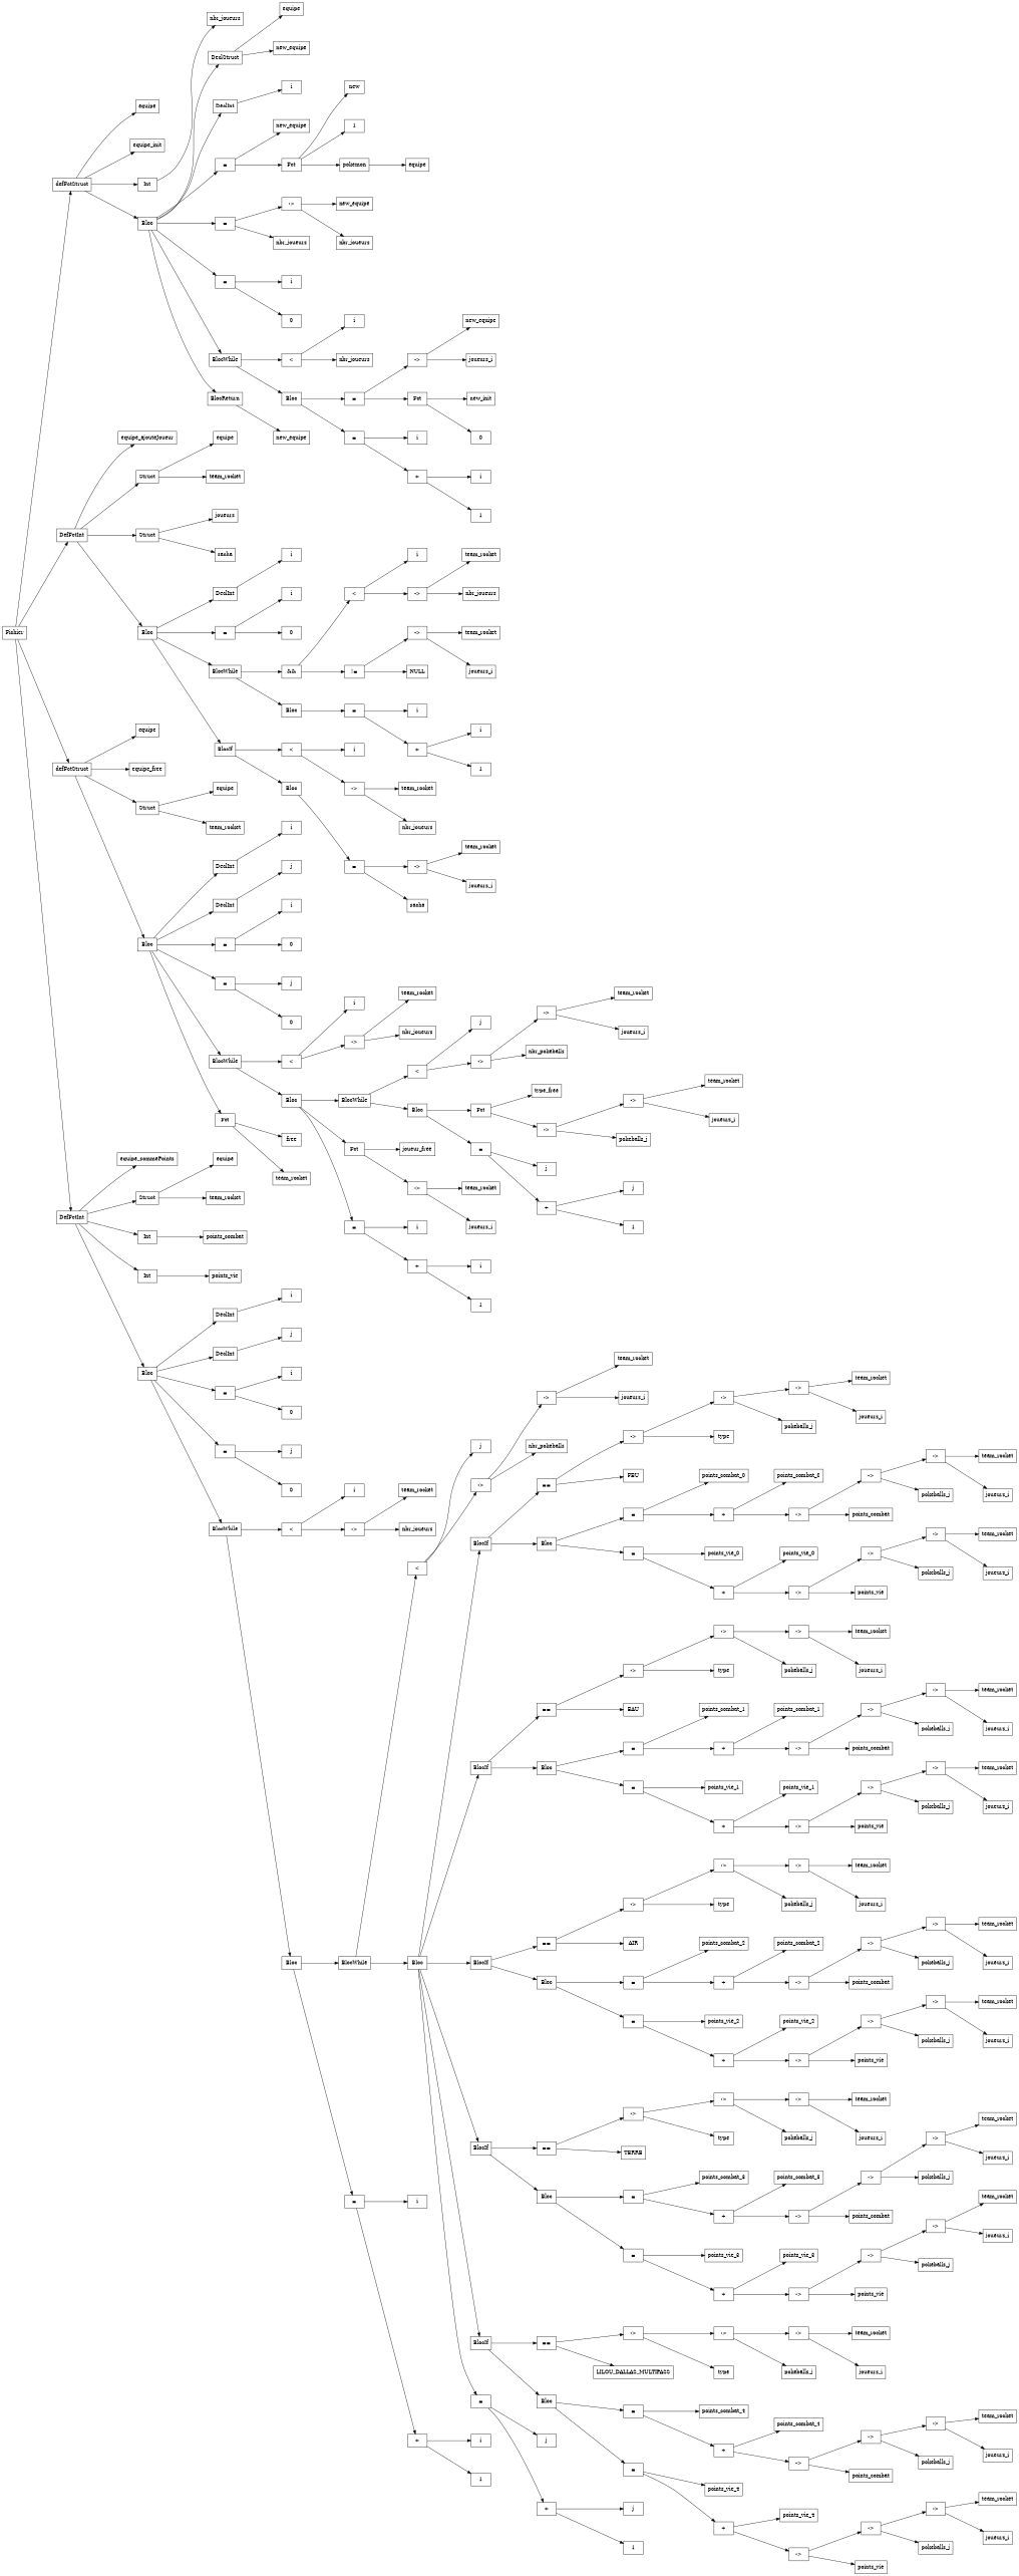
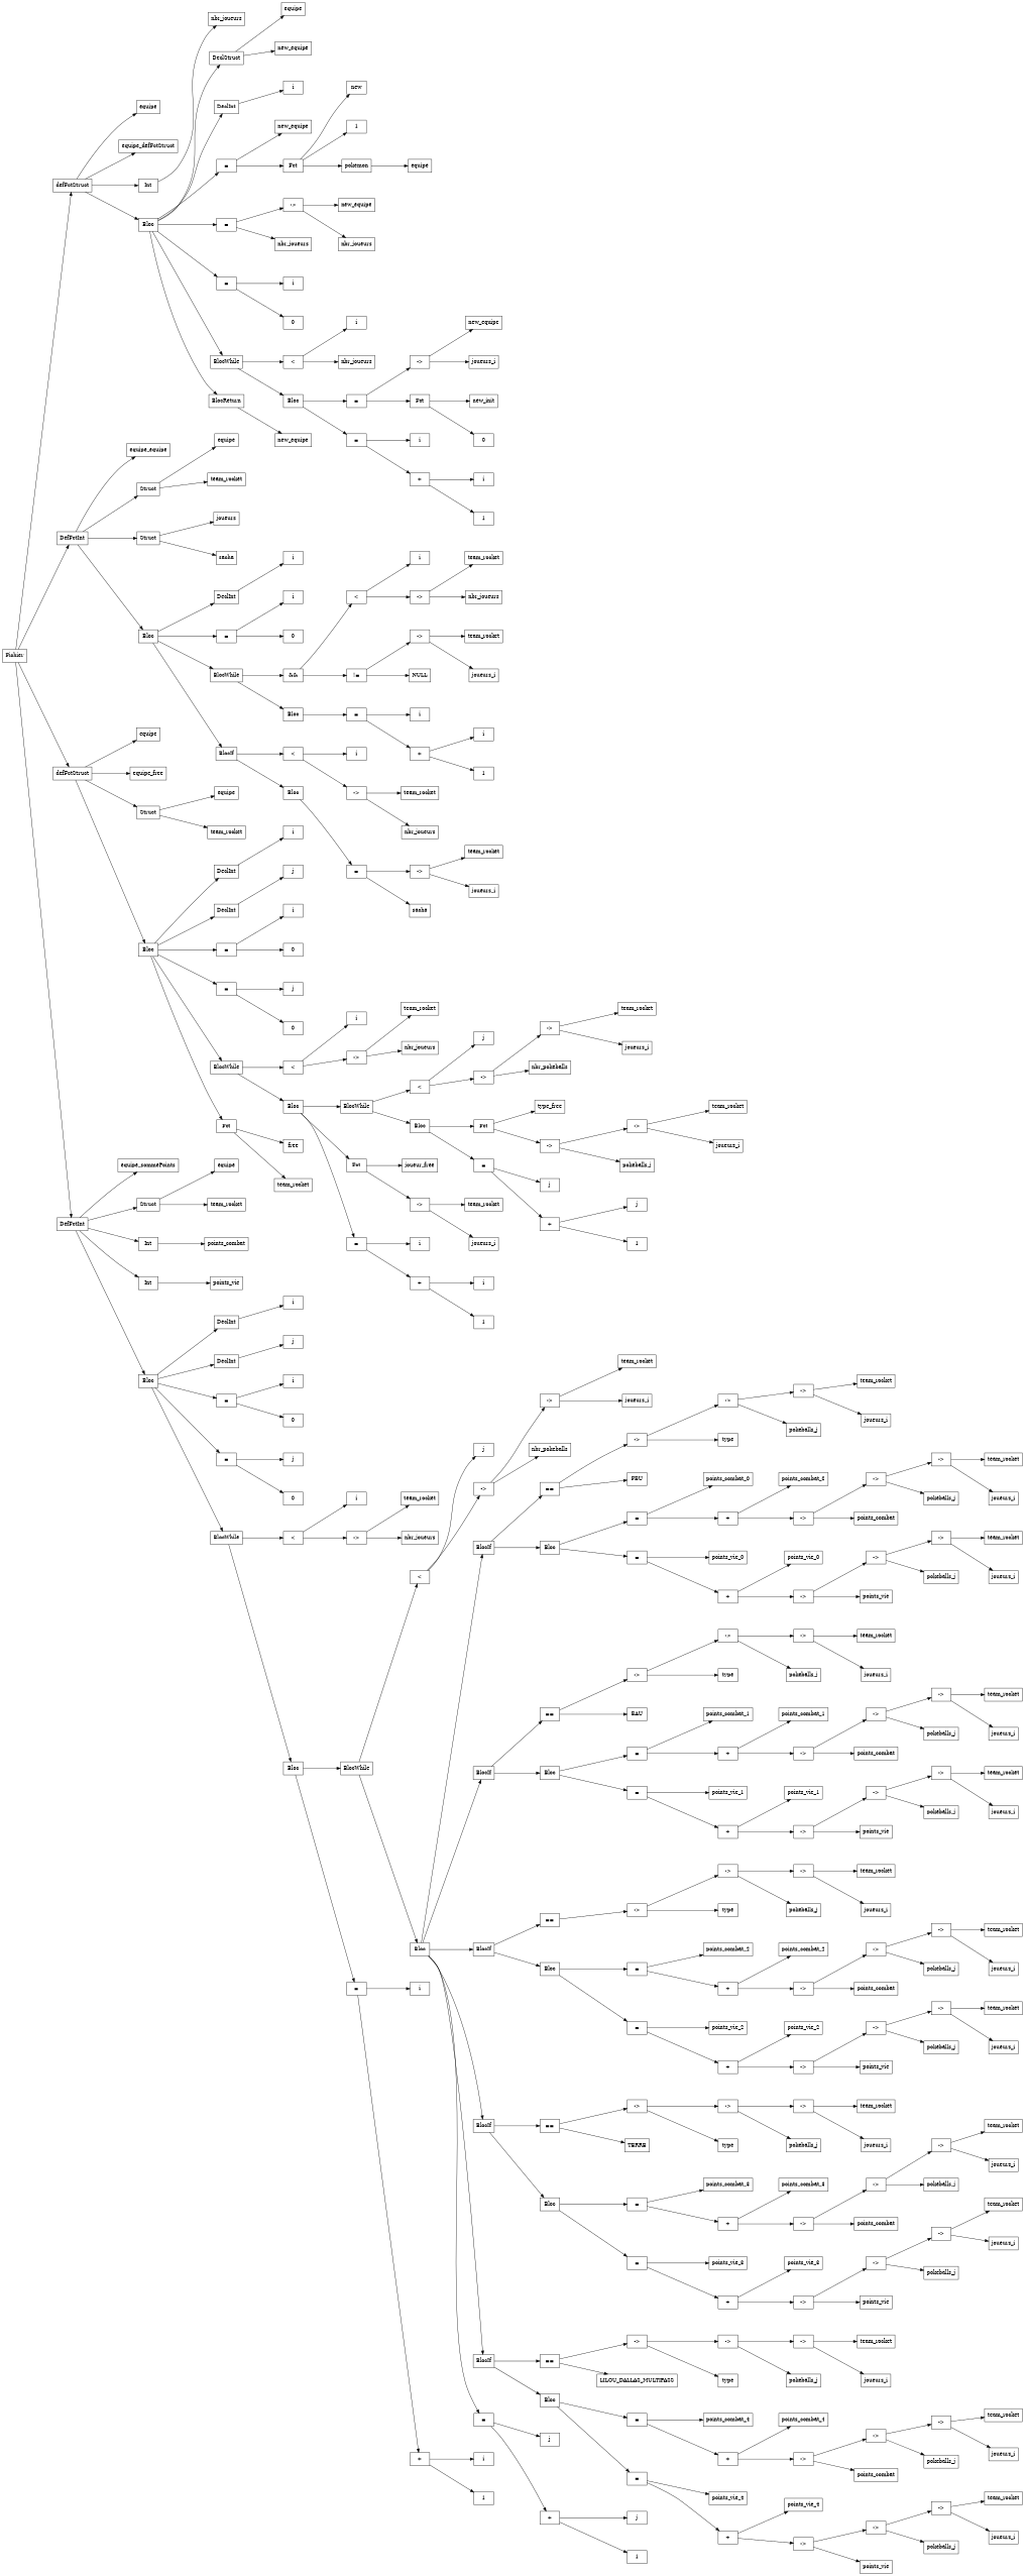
  digraph {
    nodesep=1
    rankdir=LR
    ranksep=1
    node [shape=box]
    n1 [label=Fichier]
    n2 [label=defFctStruct]
    n3 [label=DefFctInt]
    n4 [label=defFctStruct]
    n5 [label=DefFctInt]
    n6 [label=equipe]
-   n7 [label=equipe_init]
+   n7 [label=equipe_defFctStruct]
    n8 [label=Int]
    n9 [label=Bloc]
-   n10 [label=equipe_ajouteJoueur]
+   n10 [label=equipe_equipe]
    n11 [label=Struct]
    n12 [label=Struct]
    n13 [label=Bloc]
    n14 [label=equipe]
    n15 [label=equipe_free]
    n16 [label=Struct]
    n17 [label=Bloc]
    n18 [label=equipe_sommePoints]
    n19 [label=Struct]
    n20 [label=Int]
    n21 [label=Int]
    n22 [label=Bloc]
    n23 [label=nbr_joueurs]
    n24 [label=DeclStruct]
    n25 [label=DeclInt]
    n26 [label="="]
    n27 [label="="]
    n28 [label="="]
    n29 [label=BlocWhile]
    n30 [label=BlocReturn]
    n31 [label=equipe]
    n32 [label=new_equipe]
    n33 [label=i]
    n34 [label=new_equipe]
    n35 [label=Fct]
    n36 [label="->"]
    n37 [label=nbr_joueurs]
    n38 [label=i]
    n39 [label=0]
    n40 [label="<"]
    n41 [label=Bloc]
    n42 [label=new_equipe]
    n43 [label=new]
    n44 [label=1]
    n45 [label=pokemon]
    n46 [label=equipe]
    n47 [label=new_equipe]
    n48 [label=nbr_joueurs]
    n49 [label=i]
    n50 [label=nbr_joueurs]
    n51 [label="="]
    n52 [label="="]
    n53 [label="->"]
    n54 [label=Fct]
    n55 [label=i]
    n56 [label="+"]
    n57 [label=new_equipe]
    n58 [label=joueurs_i]
    n59 [label=new_init]
    n60 [label=0]
    n61 [label=i]
    n62 [label=1]
    n63 [label=equipe]
    n64 [label=team_rocket]
    n65 [label=joueurs]
    n66 [label=sacha]
    n67 [label=DeclInt]
    n68 [label="="]
    n69 [label=BlocWhile]
    n70 [label=BlocIf]
    n71 [label=i]
    n72 [label=i]
    n73 [label=0]
    n74 [label="&&"]
    n75 [label=Bloc]
    n76 [label="<"]
    n77 [label=Bloc]
    n78 [label="<"]
    n79 [label="!="]
    n80 [label="="]
    n81 [label=i]
    n82 [label="->"]
    n83 [label="->"]
    n84 [label=NULL]
    n85 [label=team_rocket]
    n86 [label=nbr_joueurs]
    n87 [label=team_rocket]
    n88 [label=joueurs_i]
    n89 [label=i]
    n90 [label="+"]
    n91 [label=i]
    n92 [label=1]
    n93 [label=i]
    n94 [label="->"]
    n95 [label="="]
    n96 [label=team_rocket]
    n97 [label=nbr_joueurs]
    n98 [label="->"]
    n99 [label=sacha]
    n100 [label=team_rocket]
    n101 [label=joueurs_i]
    n102 [label=equipe]
    n103 [label=team_rocket]
    n104 [label=DeclInt]
    n105 [label=DeclInt]
    n106 [label="="]
    n107 [label="="]
    n108 [label=BlocWhile]
    n109 [label=Fct]
    n110 [label=i]
    n111 [label=j]
    n112 [label=i]
    n113 [label=0]
    n114 [label=j]
    n115 [label=0]
    n116 [label="<"]
    n117 [label=Bloc]
    n118 [label=free]
    n119 [label=team_rocket]
    n120 [label=i]
    n121 [label="->"]
    n122 [label=BlocWhile]
    n123 [label=Fct]
    n124 [label="="]
    n125 [label=team_rocket]
    n126 [label=nbr_joueurs]
    n127 [label="<"]
    n128 [label=Bloc]
    n129 [label=joueur_free]
    n130 [label="->"]
    n131 [label=i]
    n132 [label="+"]
    n133 [label=j]
    n134 [label="->"]
    n135 [label=Fct]
    n136 [label="="]
    n137 [label="->"]
    n138 [label=nbr_pokeballs]
    n139 [label=team_rocket]
    n140 [label=joueurs_i]
    n141 [label=type_free]
    n142 [label="->"]
    n143 [label=j]
    n144 [label="+"]
    n145 [label="->"]
    n146 [label=pokeballs_j]
    n147 [label=team_rocket]
    n148 [label=joueurs_i]
    n149 [label=j]
    n150 [label=1]
    n151 [label=team_rocket]
    n152 [label=joueurs_i]
    n153 [label=i]
    n154 [label=1]
    n155 [label=equipe]
    n156 [label=team_rocket]
    n157 [label=points_combat]
    n158 [label=points_vie]
    n159 [label=DeclInt]
    n160 [label=DeclInt]
    n161 [label="="]
    n162 [label="="]
    n163 [label=BlocWhile]
    n164 [label=i]
    n165 [label=j]
    n166 [label=i]
    n167 [label=0]
    n168 [label=j]
    n169 [label=0]
    n170 [label="<"]
    n171 [label=Bloc]
    n172 [label=i]
    n173 [label="->"]
    n174 [label=BlocWhile]
    n175 [label="="]
    n176 [label=team_rocket]
    n177 [label=nbr_joueurs]
    n178 [label="<"]
    n179 [label=Bloc]
    n180 [label=i]
    n181 [label="+"]
    n182 [label=j]
    n183 [label="->"]
    n184 [label=BlocIf]
    n185 [label=BlocIf]
    n186 [label=BlocIf]
    n187 [label=BlocIf]
    n188 [label=BlocIf]
    n189 [label="="]
    n190 [label="->"]
    n191 [label=nbr_pokeballs]
    n192 [label=team_rocket]
    n193 [label=joueurs_i]
    n194 [label="=="]
    n195 [label=Bloc]
    n196 [label="=="]
    n197 [label=Bloc]
    n198 [label="=="]
    n199 [label=Bloc]
    n200 [label="=="]
    n201 [label=Bloc]
    n202 [label="=="]
    n203 [label=Bloc]
    n204 [label=j]
    n205 [label="+"]
    n206 [label="->"]
    n207 [label=FEU]
    n208 [label="="]
    n209 [label="="]
    n210 [label="->"]
    n211 [label=type]
    n212 [label="->"]
    n213 [label=pokeballs_j]
    n214 [label=team_rocket]
    n215 [label=joueurs_i]
    n216 [label=points_combat_0]
    n217 [label="+"]
    n218 [label=points_vie_0]
    n219 [label="+"]
    n220 [label=points_combat_0]
    n221 [label="->"]
    n222 [label="->"]
    n223 [label=points_combat]
    n224 [label="->"]
    n225 [label=pokeballs_j]
    n226 [label=team_rocket]
    n227 [label=joueurs_i]
    n228 [label=points_vie_0]
    n229 [label="->"]
    n230 [label="->"]
    n231 [label=points_vie]
    n232 [label="->"]
    n233 [label=pokeballs_j]
    n234 [label=team_rocket]
    n235 [label=joueurs_i]
    n236 [label="->"]
    n237 [label=EAU]
    n238 [label="="]
    n239 [label="="]
    n240 [label="->"]
    n241 [label=type]
    n242 [label="->"]
    n243 [label=pokeballs_j]
    n244 [label=team_rocket]
    n245 [label=joueurs_i]
    n246 [label=points_combat_1]
    n247 [label="+"]
    n248 [label=points_vie_1]
    n249 [label="+"]
    n250 [label=points_combat_1]
    n251 [label="->"]
    n252 [label="->"]
    n253 [label=points_combat]
    n254 [label="->"]
    n255 [label=pokeballs_j]
    n256 [label=team_rocket]
    n257 [label=joueurs_i]
    n258 [label=points_vie_1]
    n259 [label="->"]
    n260 [label="->"]
    n261 [label=points_vie]
    n262 [label="->"]
    n263 [label=pokeballs_j]
    n264 [label=team_rocket]
    n265 [label=joueurs_i]
    n266 [label="->"]
-   n267 [label=AIR]
    n268 [label="="]
    n269 [label="="]
    n270 [label="->"]
    n271 [label=type]
    n272 [label="->"]
    n273 [label=pokeballs_j]
    n274 [label=team_rocket]
    n275 [label=joueurs_i]
    n276 [label=points_combat_2]
    n277 [label="+"]
    n278 [label=points_vie_2]
    n279 [label="+"]
    n280 [label=points_combat_2]
    n281 [label="->"]
    n282 [label="->"]
    n283 [label=points_combat]
    n284 [label="->"]
    n285 [label=pokeballs_j]
    n286 [label=team_rocket]
    n287 [label=joueurs_i]
    n288 [label=points_vie_2]
    n289 [label="->"]
    n290 [label="->"]
    n291 [label=points_vie]
    n292 [label="->"]
    n293 [label=pokeballs_j]
    n294 [label=team_rocket]
    n295 [label=joueurs_i]
    n296 [label="->"]
    n297 [label=TERRE]
    n298 [label="="]
    n299 [label="="]
    n300 [label="->"]
    n301 [label=type]
    n302 [label="->"]
    n303 [label=pokeballs_j]
    n304 [label=team_rocket]
    n305 [label=joueurs_i]
    n306 [label=points_combat_3]
    n307 [label="+"]
    n308 [label=points_vie_3]
    n309 [label="+"]
    n310 [label=points_combat_3]
    n311 [label="->"]
    n312 [label="->"]
    n313 [label=points_combat]
    n314 [label="->"]
    n315 [label=pokeballs_j]
    n316 [label=team_rocket]
    n317 [label=joueurs_i]
    n318 [label=points_vie_3]
    n319 [label="->"]
    n320 [label="->"]
    n321 [label=points_vie]
    n322 [label="->"]
    n323 [label=pokeballs_j]
    n324 [label=team_rocket]
    n325 [label=joueurs_i]
    n326 [label="->"]
    n327 [label=LILOU_DALLAS_MULTIPASS]
    n328 [label="="]
    n329 [label="="]
    n330 [label="->"]
    n331 [label=type]
    n332 [label="->"]
    n333 [label=pokeballs_j]
    n334 [label=team_rocket]
    n335 [label=joueurs_i]
    n336 [label=points_combat_4]
    n337 [label="+"]
    n338 [label=points_vie_4]
    n339 [label="+"]
    n340 [label=points_combat_4]
    n341 [label="->"]
    n342 [label="->"]
    n343 [label=points_combat]
    n344 [label="->"]
    n345 [label=pokeballs_j]
    n346 [label=team_rocket]
    n347 [label=joueurs_i]
    n348 [label=points_vie_4]
    n349 [label="->"]
    n350 [label="->"]
    n351 [label=points_vie]
    n352 [label="->"]
    n353 [label=pokeballs_j]
    n354 [label=team_rocket]
    n355 [label=joueurs_i]
    n356 [label=j]
    n357 [label=1]
    n358 [label=i]
    n359 [label=1]
    n1 -> n2
    n1 -> n3
    n1 -> n4
    n1 -> n5
    n2 -> n6
    n2 -> n7
    n2 -> n8
    n2 -> n9
    n3 -> n10
    n3 -> n11
    n3 -> n12
    n3 -> n13
    n4 -> n14
    n4 -> n15
    n4 -> n16
    n4 -> n17
    n5 -> n18
    n5 -> n19
    n5 -> n20
    n5 -> n21
    n5 -> n22
    n8 -> n23
    n9 -> n24
    n9 -> n25
    n9 -> n26
    n9 -> n27
    n9 -> n28
    n9 -> n29
    n9 -> n30
    n11 -> n63
    n11 -> n64
    n12 -> n65
    n12 -> n66
    n13 -> n67
    n13 -> n68
    n13 -> n69
    n13 -> n70
    n16 -> n102
    n16 -> n103
    n17 -> n104
    n17 -> n105
    n17 -> n106
    n17 -> n107
    n17 -> n108
    n17 -> n109
    n19 -> n155
    n19 -> n156
    n20 -> n157
    n21 -> n158
    n22 -> n159
    n22 -> n160
    n22 -> n161
    n22 -> n162
    n22 -> n163
    n24 -> n31
    n24 -> n32
    n25 -> n33
    n26 -> n34
    n26 -> n35
    n27 -> n36
    n27 -> n37
    n28 -> n38
    n28 -> n39
    n29 -> n40
    n29 -> n41
    n30 -> n42
    n35 -> n43
    n35 -> n44
    n35 -> n45
    n36 -> n47
    n36 -> n48
    n40 -> n49
    n40 -> n50
    n41 -> n51
    n41 -> n52
    n45 -> n46
    n51 -> n53
    n51 -> n54
    n52 -> n55
    n52 -> n56
    n53 -> n57
    n53 -> n58
    n54 -> n59
    n54 -> n60
    n56 -> n61
    n56 -> n62
    n67 -> n71
    n68 -> n72
    n68 -> n73
    n69 -> n74
    n69 -> n75
    n70 -> n76
    n70 -> n77
    n74 -> n78
    n74 -> n79
    n75 -> n80
    n76 -> n93
    n76 -> n94
    n77 -> n95
    n78 -> n81
    n78 -> n82
    n79 -> n83
    n79 -> n84
    n80 -> n89
    n80 -> n90
    n82 -> n85
    n82 -> n86
    n83 -> n87
    n83 -> n88
    n90 -> n91
    n90 -> n92
    n94 -> n96
    n94 -> n97
    n95 -> n98
    n95 -> n99
    n98 -> n100
    n98 -> n101
    n104 -> n110
    n105 -> n111
    n106 -> n112
    n106 -> n113
    n107 -> n114
    n107 -> n115
    n108 -> n116
    n108 -> n117
    n109 -> n118
    n109 -> n119
    n116 -> n120
    n116 -> n121
    n117 -> n122
    n117 -> n123
    n117 -> n124
    n121 -> n125
    n121 -> n126
    n122 -> n127
    n122 -> n128
    n123 -> n129
    n123 -> n130
    n124 -> n131
    n124 -> n132
    n127 -> n133
    n127 -> n134
    n128 -> n135
    n128 -> n136
    n130 -> n151
    n130 -> n152
    n132 -> n153
    n132 -> n154
    n134 -> n137
    n134 -> n138
    n135 -> n141
    n135 -> n142
    n136 -> n143
    n136 -> n144
    n137 -> n139
    n137 -> n140
    n142 -> n145
    n142 -> n146
    n144 -> n149
    n144 -> n150
    n145 -> n147
    n145 -> n148
    n159 -> n164
    n160 -> n165
    n161 -> n166
    n161 -> n167
    n162 -> n168
    n162 -> n169
    n163 -> n170
    n163 -> n171
    n170 -> n172
    n170 -> n173
    n171 -> n174
    n171 -> n175
    n173 -> n176
    n173 -> n177
    n174 -> n178
    n174 -> n179
    n175 -> n180
    n175 -> n181
    n178 -> n182
    n178 -> n183
    n179 -> n184
    n179 -> n185
    n179 -> n186
    n179 -> n187
    n179 -> n188
    n179 -> n189
    n181 -> n358
    n181 -> n359
    n183 -> n190
    n183 -> n191
    n184 -> n194
    n184 -> n195
    n185 -> n196
    n185 -> n197
    n186 -> n198
    n186 -> n199
    n187 -> n200
    n187 -> n201
    n188 -> n202
    n188 -> n203
    n189 -> n204
    n189 -> n205
    n190 -> n192
    n190 -> n193
    n194 -> n206
    n194 -> n207
    n195 -> n208
    n195 -> n209
    n196 -> n236
    n196 -> n237
    n197 -> n238
    n197 -> n239
    n198 -> n266
-   n198 -> n267
    n199 -> n268
    n199 -> n269
    n200 -> n296
    n200 -> n297
    n201 -> n298
    n201 -> n299
    n202 -> n326
    n202 -> n327
    n203 -> n328
    n203 -> n329
    n205 -> n356
    n205 -> n357
    n206 -> n210
    n206 -> n211
    n208 -> n216
    n208 -> n217
    n209 -> n218
    n209 -> n219
    n210 -> n212
    n210 -> n213
    n212 -> n214
    n212 -> n215
    n217 -> n220
    n217 -> n221
    n219 -> n228
    n219 -> n229
    n221 -> n222
    n221 -> n223
    n222 -> n224
    n222 -> n225
    n224 -> n226
    n224 -> n227
    n229 -> n230
    n229 -> n231
    n230 -> n232
    n230 -> n233
    n232 -> n234
    n232 -> n235
    n236 -> n240
    n236 -> n241
    n238 -> n246
    n238 -> n247
    n239 -> n248
    n239 -> n249
    n240 -> n242
    n240 -> n243
    n242 -> n244
    n242 -> n245
    n247 -> n250
    n247 -> n251
    n249 -> n258
    n249 -> n259
    n251 -> n252
    n251 -> n253
    n252 -> n254
    n252 -> n255
    n254 -> n256
    n254 -> n257
    n259 -> n260
    n259 -> n261
    n260 -> n262
    n260 -> n263
    n262 -> n264
    n262 -> n265
    n266 -> n270
    n266 -> n271
    n268 -> n276
    n268 -> n277
    n269 -> n278
    n269 -> n279
    n270 -> n272
    n270 -> n273
    n272 -> n274
    n272 -> n275
    n277 -> n280
    n277 -> n281
    n279 -> n288
    n279 -> n289
    n281 -> n282
    n281 -> n283
    n282 -> n284
    n282 -> n285
    n284 -> n286
    n284 -> n287
    n289 -> n290
    n289 -> n291
    n290 -> n292
    n290 -> n293
    n292 -> n294
    n292 -> n295
    n296 -> n300
    n296 -> n301
    n298 -> n306
    n298 -> n307
    n299 -> n308
    n299 -> n309
    n300 -> n302
    n300 -> n303
    n302 -> n304
    n302 -> n305
    n307 -> n310
    n307 -> n311
    n309 -> n318
    n309 -> n319
    n311 -> n312
    n311 -> n313
    n312 -> n314
    n312 -> n315
    n314 -> n316
    n314 -> n317
    n319 -> n320
    n319 -> n321
    n320 -> n322
    n320 -> n323
    n322 -> n324
    n322 -> n325
    n326 -> n330
    n326 -> n331
    n328 -> n336
    n328 -> n337
    n329 -> n338
    n329 -> n339
    n330 -> n332
    n330 -> n333
    n332 -> n334
    n332 -> n335
    n337 -> n340
    n337 -> n341
    n339 -> n348
    n339 -> n349
    n341 -> n342
    n341 -> n343
    n342 -> n344
    n342 -> n345
    n344 -> n346
    n344 -> n347
    n349 -> n350
    n349 -> n351
    n350 -> n352
    n350 -> n353
    n352 -> n354
    n352 -> n355
  }
